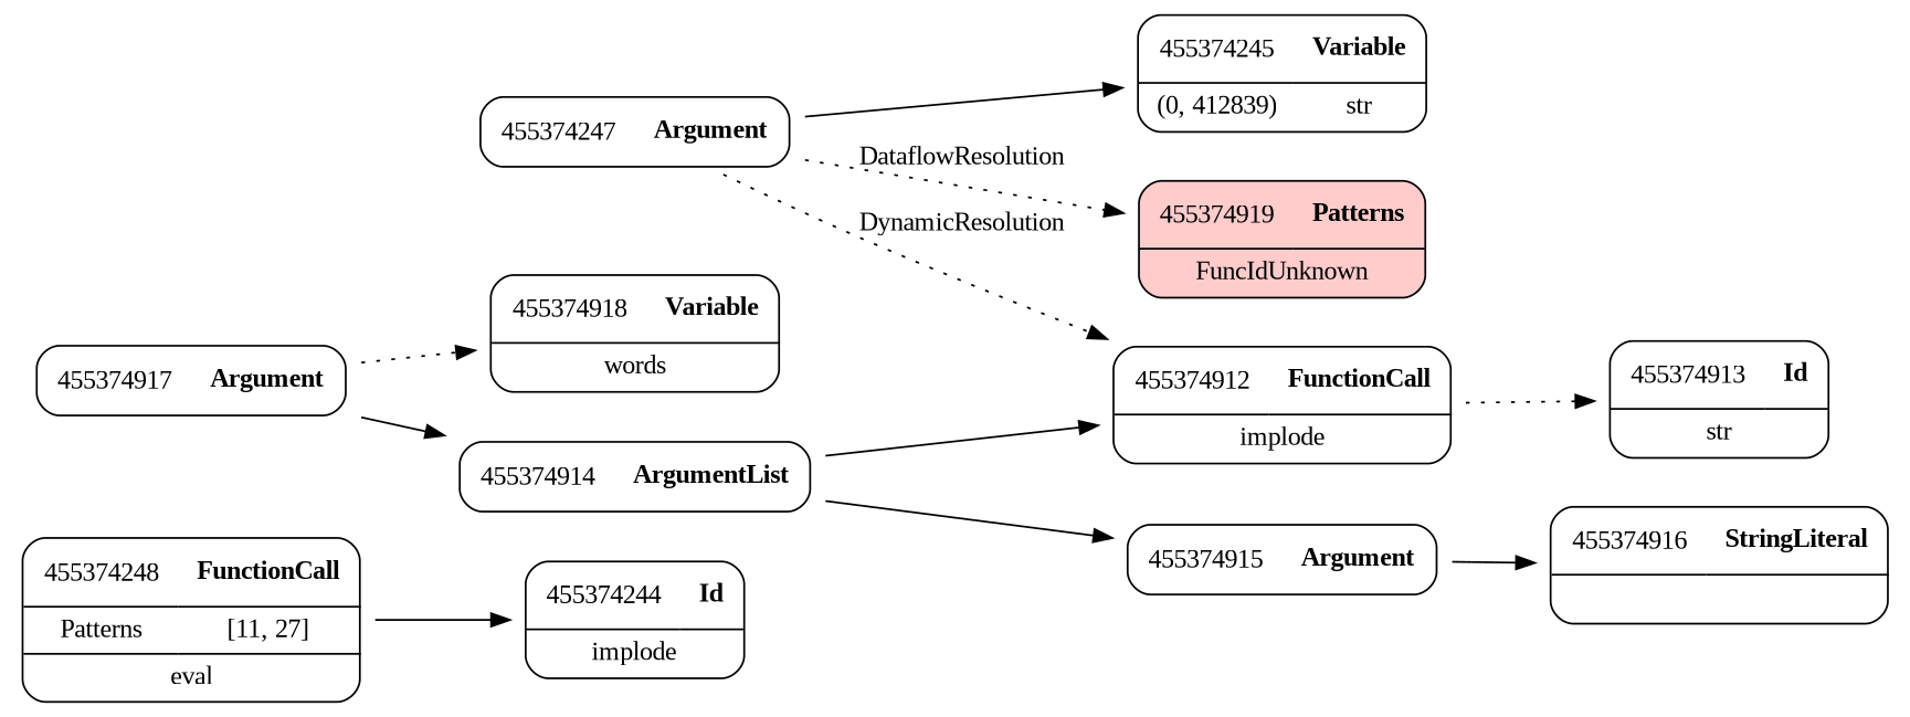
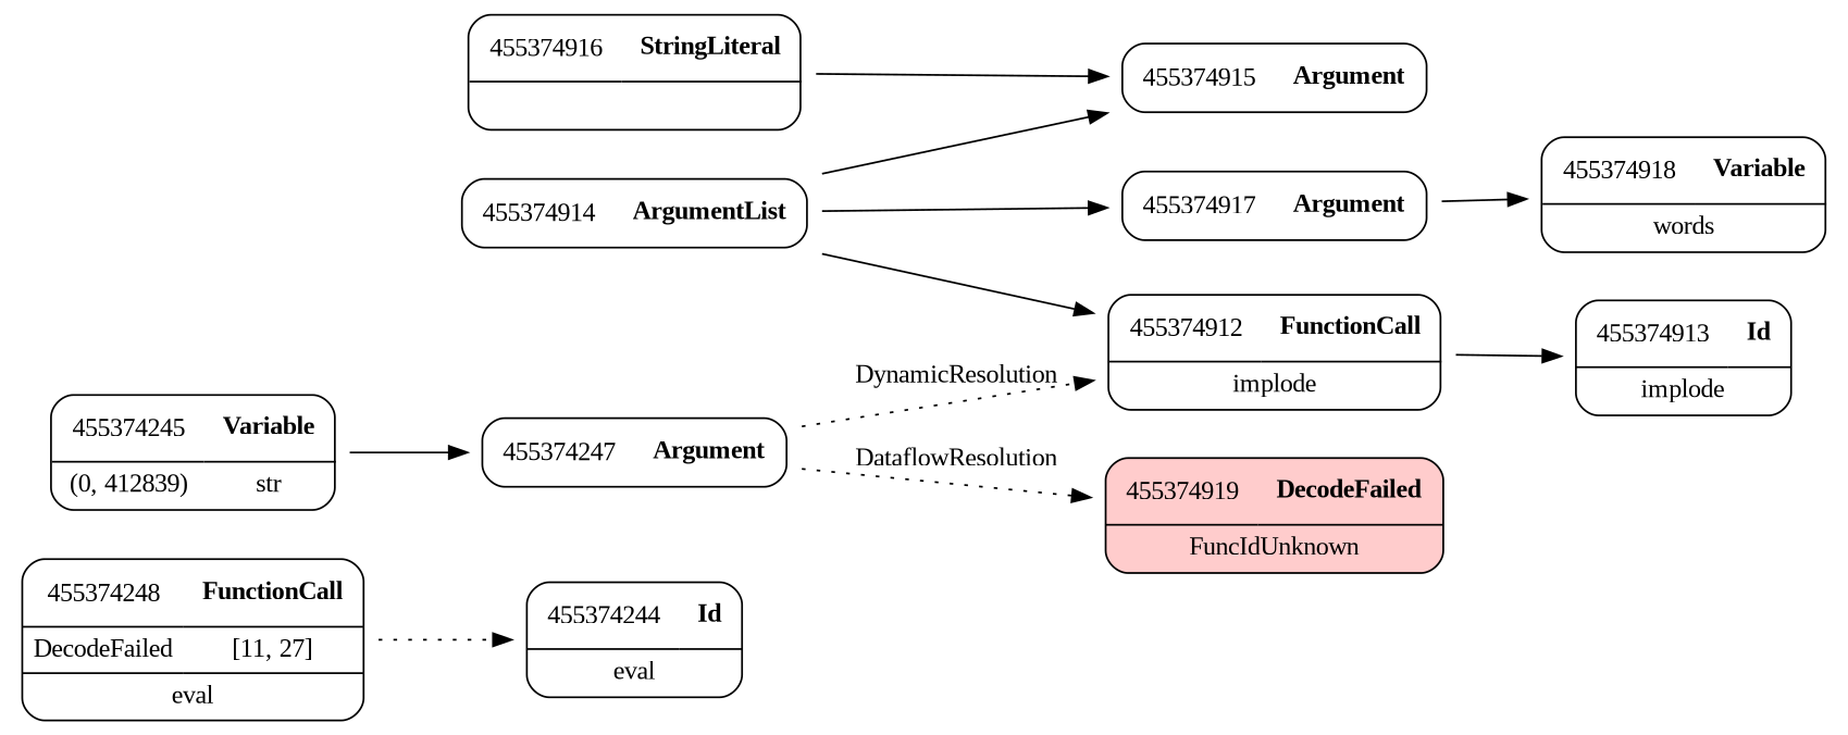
  digraph {
    fontname="Liberation Serif"
    rankdir=LR
    node [fontname="Liberation Serif" shape=none]
    edge [fontname="Liberation Serif" weight=2]
-   n1 [label=<<TABLE border='1' cellspacing='0' cellpadding='10' style='rounded' ><TR><TD border='0'>455374244</TD><TD border='0'><B>Id</B></TD></TR><HR/><TR><TD border='0' cellpadding='5' colspan='2'>implode</TD></TR></TABLE>>]
+   n1 [label=<<TABLE border='1' cellspacing='0' cellpadding='10' style='rounded' ><TR><TD border='0'>455374244</TD><TD border='0'><B>Id</B></TD></TR><HR/><TR><TD border='0' cellpadding='5' colspan='2'>eval</TD></TR></TABLE>>]
    n2 [label=<<TABLE border='1' cellspacing='0' cellpadding='10' style='rounded' ><TR><TD border='0'>455374916</TD><TD border='0'><B>StringLiteral</B></TD></TR><HR/><TR><TD border='0' cellpadding='5' colspan='2'> </TD></TR></TABLE>>]
    n3 [label=<<TABLE border='1' cellspacing='0' cellpadding='10' style='rounded' ><TR><TD border='0'>455374245</TD><TD border='0'><B>Variable</B></TD></TR><HR/><TR><TD border='0' cellpadding='5'>(0, 412839)</TD><TD border='0' cellpadding='5'>str</TD></TR></TABLE>>]
    n4 [label=<<TABLE border='1' cellspacing='0' cellpadding='10' style='rounded' ><TR><TD border='0'>455374917</TD><TD border='0'><B>Argument</B></TD></TR></TABLE>>]
    n5 [label=<<TABLE border='1' cellspacing='0' cellpadding='10' style='rounded' ><TR><TD border='0'>455374918</TD><TD border='0'><B>Variable</B></TD></TR><HR/><TR><TD border='0' cellpadding='5' colspan='2'>words</TD></TR></TABLE>>]
    n6 [label=<<TABLE border='1' cellspacing='0' cellpadding='10' style='rounded' ><TR><TD border='0'>455374247</TD><TD border='0'><B>Argument</B></TD></TR></TABLE>>]
-   n7 [label=<<TABLE border='1' cellspacing='0' cellpadding='10' style='rounded' bgcolor='#FFCCCC' ><TR><TD border='0'>455374919</TD><TD border='0'><B>Patterns</B></TD></TR><HR/><TR><TD border='0' cellpadding='5' colspan='2'>FuncIdUnknown</TD></TR></TABLE>>]
+   n7 [label=<<TABLE border='1' cellspacing='0' cellpadding='10' style='rounded' bgcolor='#FFCCCC' ><TR><TD border='0'>455374919</TD><TD border='0'><B>DecodeFailed</B></TD></TR><HR/><TR><TD border='0' cellpadding='5' colspan='2'>FuncIdUnknown</TD></TR></TABLE>>]
    n8 [label=<<TABLE border='1' cellspacing='0' cellpadding='10' style='rounded' ><TR><TD border='0'>455374912</TD><TD border='0'><B>FunctionCall</B></TD></TR><HR/><TR><TD border='0' cellpadding='5' colspan='2'>implode</TD></TR></TABLE>>]
-   n9 [label=<<TABLE border='1' cellspacing='0' cellpadding='10' style='rounded' ><TR><TD border='0'>455374913</TD><TD border='0'><B>Id</B></TD></TR><HR/><TR><TD border='0' cellpadding='5' colspan='2'>str</TD></TR></TABLE>>]
+   n9 [label=<<TABLE border='1' cellspacing='0' cellpadding='10' style='rounded' ><TR><TD border='0'>455374913</TD><TD border='0'><B>Id</B></TD></TR><HR/><TR><TD border='0' cellpadding='5' colspan='2'>implode</TD></TR></TABLE>>]
    n10 [label=<<TABLE border='1' cellspacing='0' cellpadding='10' style='rounded' ><TR><TD border='0'>455374914</TD><TD border='0'><B>ArgumentList</B></TD></TR></TABLE>>]
    n11 [label=<<TABLE border='1' cellspacing='0' cellpadding='10' style='rounded' ><TR><TD border='0'>455374915</TD><TD border='0'><B>Argument</B></TD></TR></TABLE>>]
-   n12 [label=<<TABLE border='1' cellspacing='0' cellpadding='10' style='rounded' ><TR><TD border='0'>455374248</TD><TD border='0'><B>FunctionCall</B></TD></TR><HR/><TR><TD border='0' cellpadding='5'>Patterns</TD><TD border='0' cellpadding='5'>[11, 27]</TD></TR><HR/><TR><TD border='0' cellpadding='5' colspan='2'>eval</TD></TR></TABLE>>]
-   n4 -> n5 [style=dotted]
-   n6 -> n3
+   n12 [label=<<TABLE border='1' cellspacing='0' cellpadding='10' style='rounded' ><TR><TD border='0'>455374248</TD><TD border='0'><B>FunctionCall</B></TD></TR><HR/><TR><TD border='0' cellpadding='5'>DecodeFailed</TD><TD border='0' cellpadding='5'>[11, 27]</TD></TR><HR/><TR><TD border='0' cellpadding='5' colspan='2'>eval</TD></TR></TABLE>>]
+   n4 -> n5
+   n3 -> n6
    n6 -> n7 [label=DataflowResolution style=dotted weight=""]
    n6 -> n8 [label=DynamicResolution style=dotted weight=""]
-   n8 -> n9 [style=dotted]
-   n4 -> n10
+   n8 -> n9
+   n10 -> n4
    n10 -> n8
    n10 -> n11
-   n11 -> n2
-   n12 -> n1
+   n2 -> n11
+   n12 -> n1 [style=dotted]
  }
